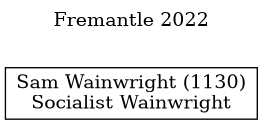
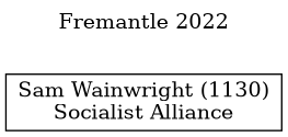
  digraph {
    label="Fremantle 2022"
    labelloc=t
    mclimit=10
-   n1 [label="Sam Wainwright (1130)\nSocialist Wainwright" shape=box]
+   n1 [label="Sam Wainwright (1130)\nSocialist Alliance" shape=box]
  }
